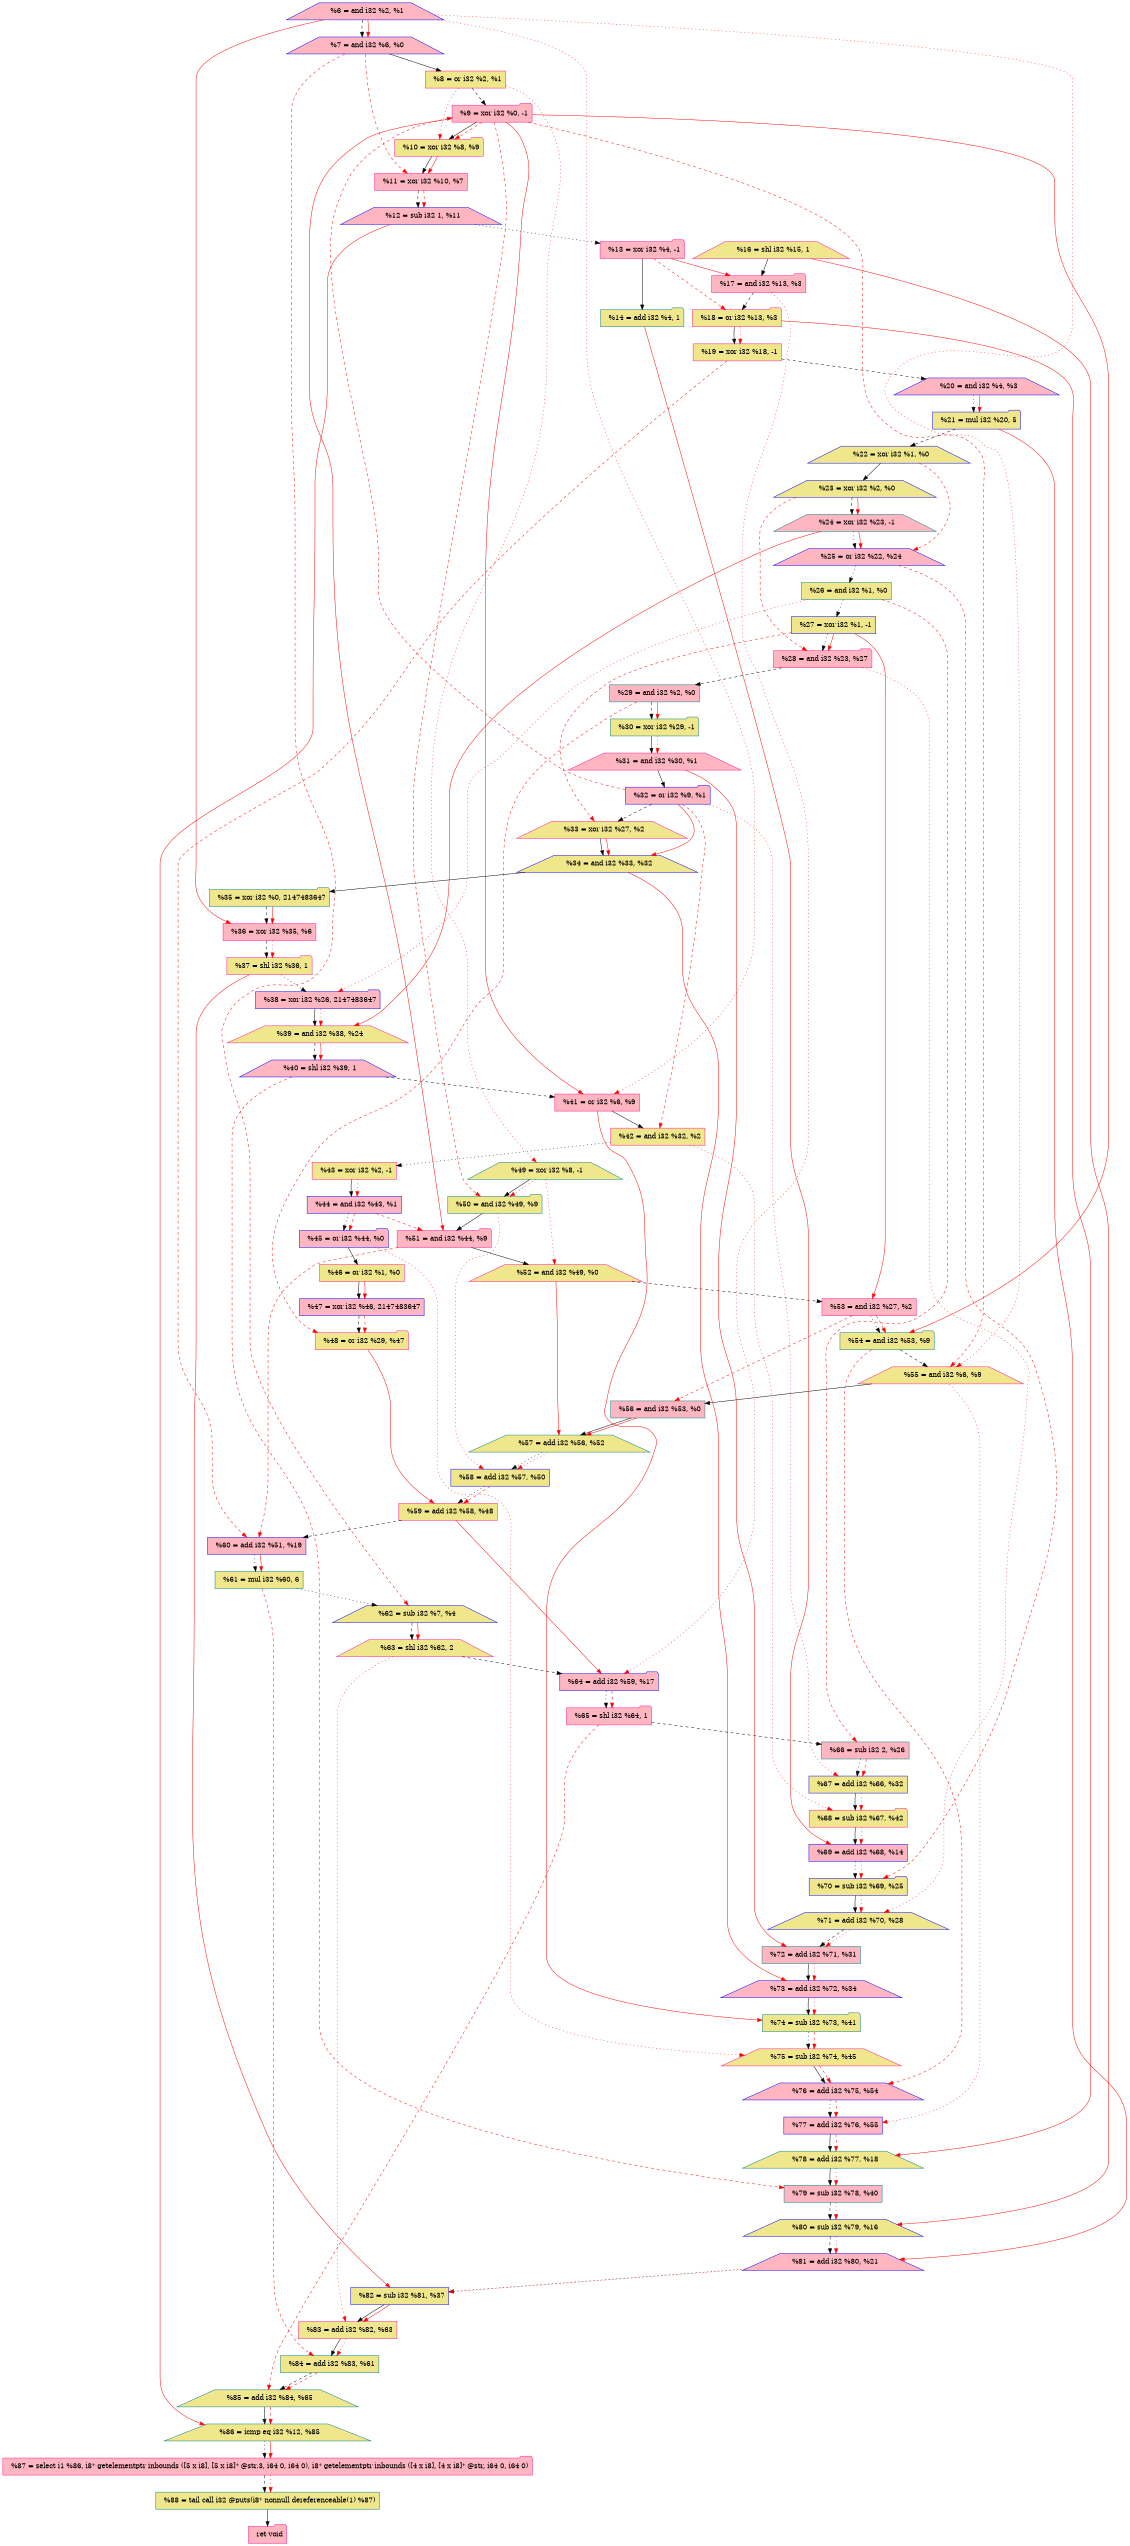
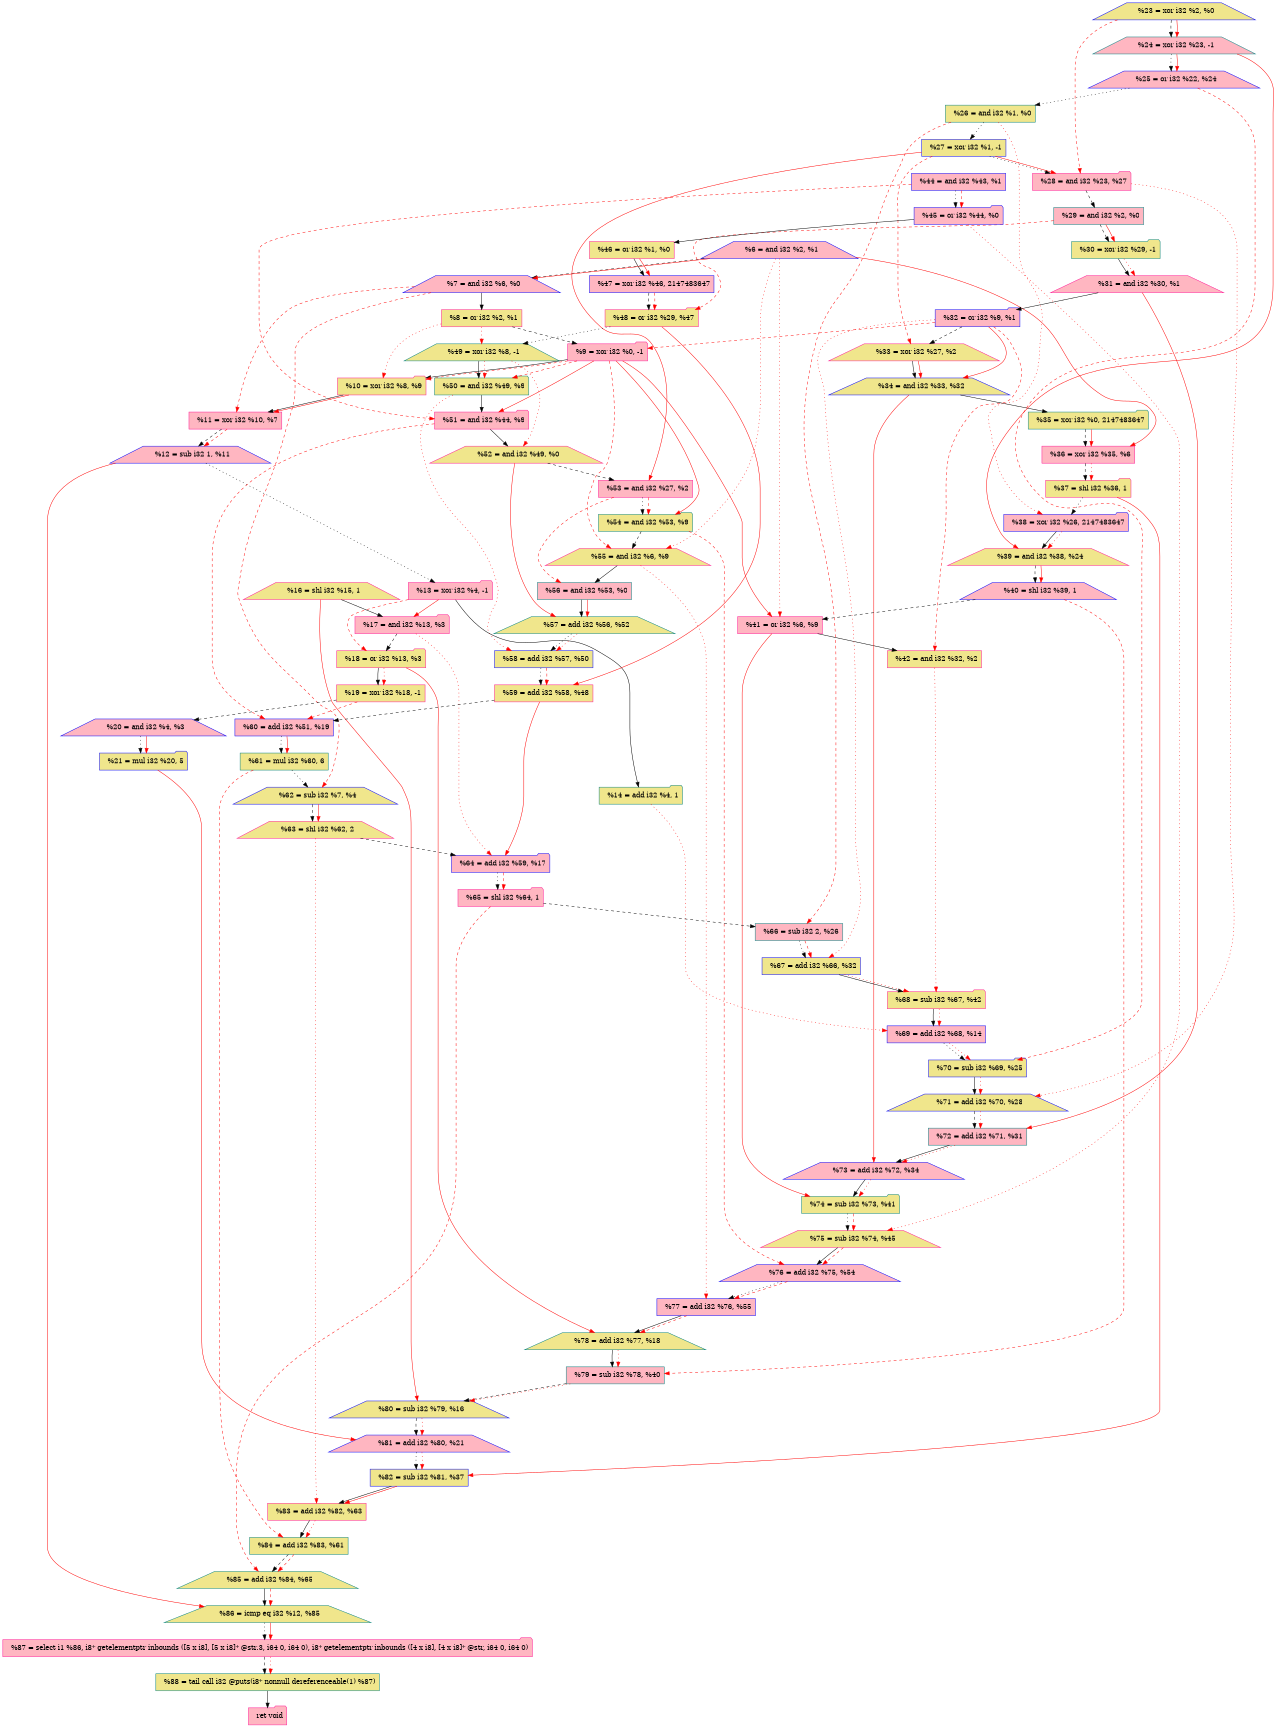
  digraph {
    node [color=deeppink fillcolor=khaki shape=trapezium style=filled]
    edge [style=solid color=red]
    n1 [color=blue fillcolor=lightpink label="  %6 = and i32 %2, %1"]
    n2 [color=blue fillcolor=lightpink label="  %7 = and i32 %6, %0"]
    n3 [fillcolor=lightpink label="  %36 = xor i32 %35, %6" shape=box]
    n4 [fillcolor=lightpink label="  %41 = or i32 %6, %9" shape=box]
    n5 [label="  %55 = and i32 %6, %9"]
    n6 [label="  %8 = or i32 %2, %1" shape=box]
    n7 [fillcolor=lightpink label="  %11 = xor i32 %10, %7" shape=box]
    n8 [color=blue label="  %62 = sub i32 %7, %4"]
    n9 [label="  %37 = shl i32 %36, 1" shape=folder]
    n10 [label="  %42 = and i32 %32, %2" shape=box]
    n11 [color=teal label="  %74 = sub i32 %73, %41" shape=folder]
    n12 [color=teal fillcolor=lightpink label="  %56 = and i32 %53, %0" shape=box]
    n13 [color=blue fillcolor=lightpink label="  %77 = add i32 %76, %55" shape=box]
    n14 [fillcolor=lightpink label="  %9 = xor i32 %0, -1" shape=folder]
    n15 [label="  %10 = xor i32 %8, %9" shape=folder]
    n16 [color=teal label="  %49 = xor i32 %8, -1"]
    n17 [color=blue fillcolor=lightpink label="  %12 = sub i32 1, %11"]
    n18 [label="  %63 = shl i32 %62, 2"]
    n19 [color=teal label="  %50 = and i32 %49, %9" shape=folder]
    n20 [fillcolor=lightpink label="  %51 = and i32 %44, %9" shape=folder]
    n21 [color=teal label="  %54 = and i32 %53, %9" shape=folder]
    n22 [label="  %52 = and i32 %49, %0"]
    n23 [color=blue fillcolor=lightpink label="  %32 = or i32 %9, %1" shape=folder]
    n24 [label="  %33 = xor i32 %27, %2"]
    n25 [color=blue label="  %34 = and i32 %33, %32"]
    n26 [color=blue label="  %67 = add i32 %66, %32" shape=box]
    n27 [color=blue label="  %58 = add i32 %57, %50" shape=box]
    n28 [color=blue fillcolor=lightpink label="  %60 = add i32 %51, %19" shape=box]
    n29 [color=blue fillcolor=lightpink label="  %76 = add i32 %75, %54"]
    n30 [fillcolor=lightpink label="  %13 = xor i32 %4, -1" shape=folder]
    n31 [color=teal label="  %86 = icmp eq i32 %12, %85"]
    n32 [color=teal label="  %14 = add i32 %4, 1" shape=folder]
    n33 [fillcolor=lightpink label="  %17 = and i32 %13, %3" shape=folder]
    n34 [label="  %18 = or i32 %13, %3" shape=folder]
    n35 [fillcolor=lightpink label="  %87 = select i1 %86, i8* getelementptr inbounds ([5 x i8], [5 x i8]* @str.3, i64 0, i64 0), i8* getelementptr inbounds ([4 x i8], [4 x i8]* @str, i64 0, i64 0)" shape=folder]
    n36 [color=blue fillcolor=lightpink label="  %69 = add i32 %68, %14" shape=box]
    n37 [color=blue fillcolor=lightpink label="  %64 = add i32 %59, %17" shape=folder]
    n38 [label="  %19 = xor i32 %18, -1" shape=box]
    n39 [color=teal label="  %78 = add i32 %77, %18"]
    n40 [color=blue label="  %70 = sub i32 %69, %25" shape=folder]
    n41 [label="  %16 = shl i32 %15, 1"]
    n42 [color=blue label="  %80 = sub i32 %79, %16"]
    n43 [color=blue fillcolor=lightpink label="  %81 = add i32 %80, %21"]
    n44 [fillcolor=lightpink label="  %65 = shl i32 %64, 1" shape=folder]
    n45 [color=blue fillcolor=lightpink label="  %20 = and i32 %4, %3"]
    n46 [color=teal fillcolor=lightpink label="  %79 = sub i32 %78, %40" shape=box]
    n47 [color=blue label="  %21 = mul i32 %20, 5" shape=folder]
    n48 [color=teal label="  %61 = mul i32 %60, 6" shape=box]
-   n49 [color=blue label="  %22 = xor i32 %1, %0"]
    n50 [color=blue label="  %23 = xor i32 %2, %0"]
    n51 [color=blue fillcolor=lightpink label="  %25 = or i32 %22, %24"]
    n52 [color=blue label="  %82 = sub i32 %81, %37" shape=box]
    n53 [color=teal fillcolor=lightpink label="  %24 = xor i32 %23, -1"]
    n54 [fillcolor=lightpink label="  %28 = and i32 %23, %27" shape=folder]
    n55 [color=teal label="  %26 = and i32 %1, %0" shape=box]
    n56 [label="  %39 = and i32 %38, %24"]
    n57 [color=teal fillcolor=lightpink label="  %29 = and i32 %2, %0" shape=box]
    n58 [color=blue label="  %71 = add i32 %70, %28"]
    n59 [color=blue fillcolor=lightpink label="  %40 = shl i32 %39, 1"]
    n60 [color=blue label="  %27 = xor i32 %1, -1" shape=box]
    n61 [color=blue fillcolor=lightpink label="  %38 = xor i32 %26, 2147483647" shape=folder]
    n62 [color=teal fillcolor=lightpink label="  %66 = sub i32 2, %26" shape=box]
    n63 [fillcolor=lightpink label="  %53 = and i32 %27, %2" shape=box]
    n64 [color=teal label="  %30 = xor i32 %29, -1" shape=folder]
    n65 [label="  %48 = or i32 %29, %47" shape=folder]
    n66 [color=teal fillcolor=lightpink label="  %72 = add i32 %71, %31" shape=box]
    n67 [fillcolor=lightpink label="  %31 = and i32 %30, %1"]
    n68 [label="  %59 = add i32 %58, %48" shape=box]
    n69 [color=blue fillcolor=lightpink label="  %73 = add i32 %72, %34"]
    n70 [color=teal label="  %35 = xor i32 %0, 2147483647" shape=folder]
-   n71 [label="  %43 = xor i32 %2, -1" shape=box]
    n72 [label="  %68 = sub i32 %67, %42" shape=folder]
    n73 [label="  %83 = add i32 %82, %63" shape=box]
    n74 [label="  %75 = sub i32 %74, %45"]
    n75 [color=blue fillcolor=lightpink label="  %44 = and i32 %43, %1" shape=box]
    n76 [color=blue fillcolor=lightpink label="  %45 = or i32 %44, %0" shape=folder]
    n77 [label="  %46 = or i32 %1, %0" shape=box]
    n78 [color=blue fillcolor=lightpink label="  %47 = xor i32 %46, 2147483647" shape=box]
    n79 [color=teal label="  %57 = add i32 %56, %52"]
    n80 [color=teal label="  %84 = add i32 %83, %61" shape=box]
    n81 [color=teal label="  %85 = add i32 %84, %65"]
    n82 [color=teal label="  %88 = tail call i32 @puts(i8* nonnull dereferenceable(1) %87)" shape=box]
    n83 [fillcolor=lightpink label="  ret void" shape=folder]
    n1 -> n2 [style=dashed color=""]
    n1 -> n2
    n1 -> n3
    n1 -> n4 [style=dotted]
    n1 -> n5 [style=dotted]
    n2 -> n6 [color=""]
    n2 -> n7 [style=dashed]
    n2 -> n8 [style=dashed]
    n3 -> n9 [style=dashed color=""]
    n3 -> n9 [style=dotted]
    n4 -> n10 [color=""]
    n4 -> n11
    n5 -> n12 [color=""]
    n5 -> n13 [style=dotted]
    n6 -> n14 [style=dashed color=""]
    n6 -> n15 [style=dotted]
    n6 -> n16 [style=dotted]
    n7 -> n17 [style=dashed color=""]
    n7 -> n17 [style=dashed]
    n8 -> n18 [style=dashed color=""]
    n8 -> n18
    n9 -> n52
    n9 -> n61 [style=dotted color=""]
-   n10 -> n71 [style=dotted color=""]
    n10 -> n72 [style=dotted]
    n11 -> n74 [style=dotted color=""]
    n11 -> n74 [style=dashed]
    n12 -> n79 [color=""]
    n12 -> n79
    n13 -> n39 [color=""]
    n13 -> n39 [style=dashed]
    n14 -> n4
    n14 -> n5 [style=dashed]
    n14 -> n15 [color=""]
    n14 -> n15 [style=dashed]
    n14 -> n19 [style=dashed]
    n14 -> n20
    n14 -> n21
    n15 -> n7 [color=""]
    n15 -> n7
    n16 -> n19 [color=""]
    n16 -> n19 [style=dotted]
    n16 -> n22 [style=dotted]
    n17 -> n30 [style=dotted color=""]
    n17 -> n31
    n18 -> n37 [style=dashed color=""]
    n18 -> n73 [style=dotted]
    n19 -> n20 [color=""]
    n19 -> n27 [style=dotted]
    n20 -> n22 [color=""]
    n20 -> n28 [style=dashed]
    n21 -> n5 [style=dashed color=""]
    n21 -> n29 [style=dashed]
    n22 -> n63 [style=dashed color=""]
    n22 -> n79
    n23 -> n10 [style=dashed]
    n23 -> n14 [style=dashed]
    n23 -> n24 [style=dashed color=""]
    n23 -> n25
    n23 -> n26 [style=dotted]
    n24 -> n25 [color=""]
    n24 -> n25
    n25 -> n69
    n25 -> n70 [color=""]
    n26 -> n72 [color=""]
    n26 -> n72 [style=dotted]
    n27 -> n68 [style=dotted color=""]
    n27 -> n68 [style=dashed]
    n28 -> n48 [style=dotted color=""]
    n28 -> n48
    n29 -> n13 [style=dotted color=""]
    n29 -> n13 [style=dashed]
    n30 -> n32 [color=""]
    n30 -> n33
    n30 -> n34 [style=dashed]
    n31 -> n35 [style=dotted color=""]
    n31 -> n35
-   n32 -> n36
+   n32 -> n36 [style=dotted]
    n33 -> n34 [style=dashed color=""]
    n33 -> n37 [style=dotted]
    n34 -> n38 [color=""]
    n34 -> n38 [style=dotted]
    n34 -> n39
    n35 -> n82 [style=dashed color=""]
    n35 -> n82 [style=dotted]
    n36 -> n40 [style=dotted color=""]
    n36 -> n40 [style=dotted]
    n37 -> n44 [style=dotted color=""]
    n37 -> n44 [style=dashed]
    n38 -> n28 [style=dashed]
    n38 -> n45 [style=dashed color=""]
    n39 -> n46 [color=""]
    n39 -> n46 [style=dotted]
    n40 -> n58 [color=""]
    n40 -> n58 [style=dotted]
    n41 -> n33 [color=""]
    n41 -> n42
    n42 -> n43 [style=dashed color=""]
    n42 -> n43 [style=dotted]
    n43 -> n52 [style=dotted color=""]
    n43 -> n52 [style=dotted]
    n44 -> n62 [style=dashed color=""]
    n44 -> n81 [style=dashed]
    n45 -> n47 [style=dotted color=""]
    n45 -> n47
    n46 -> n42 [style=dashed color=""]
    n46 -> n42 [style=dotted]
    n47 -> n43
-   n47 -> n49 [style=dashed color=""]
    n48 -> n8 [style=dotted color=""]
    n48 -> n80 [style=dashed]
-   n49 -> n50 [color=""]
-   n49 -> n51 [style=dashed]
    n50 -> n53 [style=dashed color=""]
    n50 -> n53
    n50 -> n54 [style=dashed]
    n51 -> n40 [style=dashed]
    n51 -> n55 [style=dotted color=""]
    n52 -> n73 [color=""]
    n52 -> n73
    n53 -> n51 [style=dotted color=""]
    n53 -> n51
    n53 -> n56
    n54 -> n57 [style=dashed color=""]
    n54 -> n58 [style=dotted]
    n55 -> n60 [style=dotted color=""]
    n55 -> n61 [style=dotted]
    n55 -> n62 [style=dashed]
    n56 -> n59 [style=dashed color=""]
    n56 -> n59
    n57 -> n64 [style=dashed color=""]
    n57 -> n64
    n57 -> n65 [style=dashed]
    n58 -> n66 [style=dashed color=""]
    n58 -> n66 [style=dotted]
    n59 -> n4 [style=dashed color=""]
    n59 -> n46 [style=dashed]
    n60 -> n24 [style=dashed]
    n60 -> n54 [style=dotted color=""]
    n60 -> n54
    n60 -> n63
    n61 -> n56 [color=""]
    n61 -> n56 [style=dotted]
    n62 -> n26 [style=dotted color=""]
    n62 -> n26 [style=dashed]
    n63 -> n12 [style=dashed]
    n63 -> n21 [style=dotted color=""]
    n63 -> n21 [style=dashed]
    n64 -> n67 [color=""]
    n64 -> n67 [style=dotted]
+   n65 -> n16 [style=dotted color=""]
    n65 -> n68
    n66 -> n69 [color=""]
    n66 -> n69 [style=dotted]
    n67 -> n23 [color=""]
    n67 -> n66
    n68 -> n28 [style=dashed color=""]
    n68 -> n37
    n69 -> n11 [color=""]
    n69 -> n11 [style=dotted]
    n70 -> n3 [style=dashed color=""]
    n70 -> n3
-   n71 -> n75 [color=""]
-   n71 -> n75 [style=dotted]
    n72 -> n36 [color=""]
    n72 -> n36 [style=dotted]
    n73 -> n80 [color=""]
    n73 -> n80 [style=dotted]
    n74 -> n29 [color=""]
    n74 -> n29 [style=dashed]
    n75 -> n20 [style=dashed]
    n75 -> n76 [style=dotted color=""]
    n75 -> n76 [style=dashed]
    n76 -> n74 [style=dotted]
    n76 -> n77 [color=""]
    n77 -> n78 [color=""]
    n77 -> n78
    n78 -> n65 [style=dashed color=""]
    n78 -> n65 [style=dashed]
    n79 -> n27 [style=dotted color=""]
    n79 -> n27 [style=dotted]
    n80 -> n81 [style=dashed color=""]
    n80 -> n81 [style=dashed]
    n81 -> n31 [color=""]
    n81 -> n31 [style=dashed]
    n82 -> n83 [color=""]
  }
